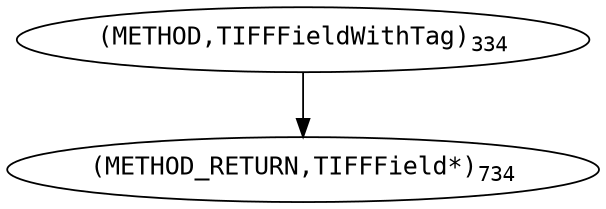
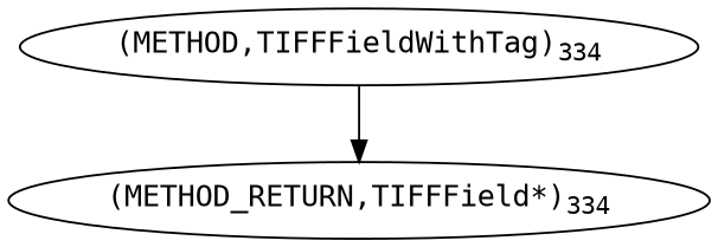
  digraph {
    fontname="DejaVu Sans Mono"
    node [fontname="DejaVu Sans Mono"]
    n1 [label=<(METHOD,TIFFFieldWithTag)<SUB>334</SUB>>]
-   n2 [label=<(METHOD_RETURN,TIFFField*)<SUB>734</SUB>>]
+   n2 [label=<(METHOD_RETURN,TIFFField*)<SUB>334</SUB>>]
    n1 -> n2 [fontname="DejaVu Sans Mono"]
  }
